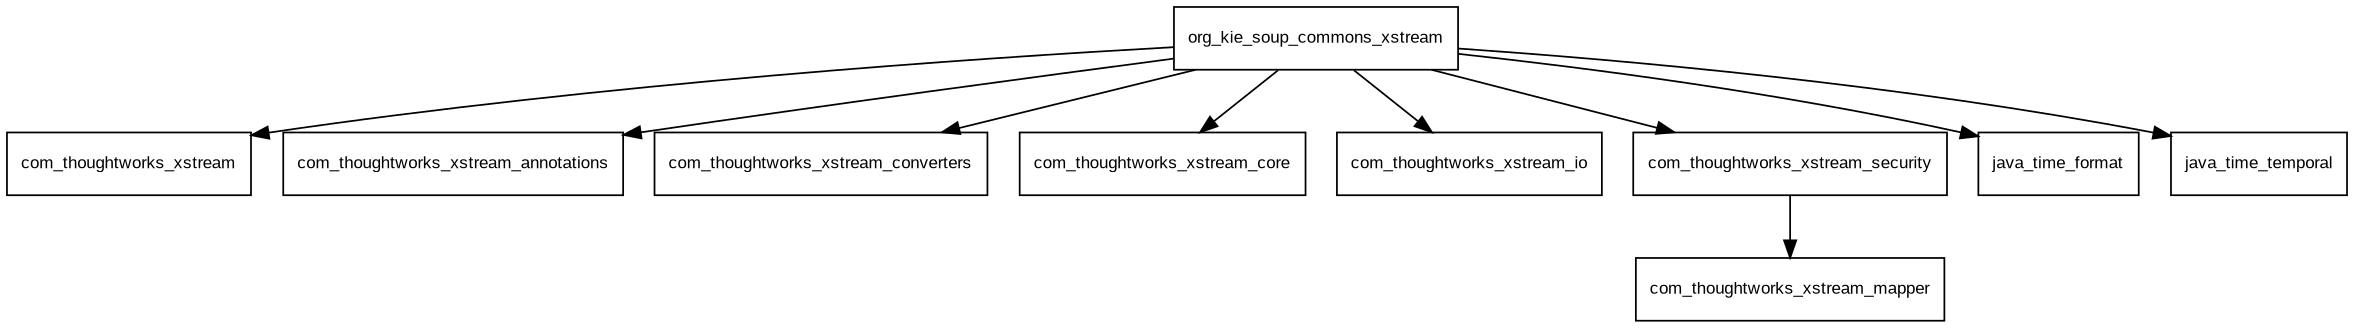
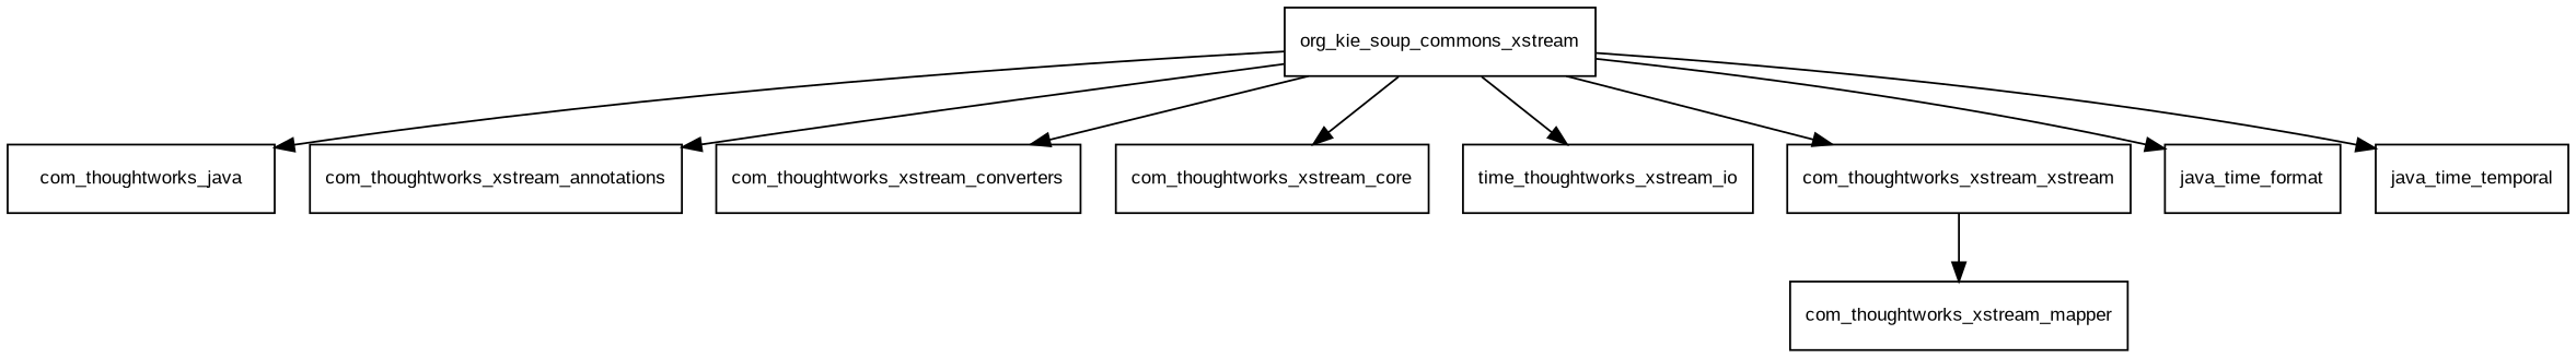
  digraph {
    fontname="Liberation Sans"
    node [fontname="Liberation Sans" fontsize=10.0 shape=box]
    edge [fontname="Liberation Sans"]
    org_kie_soup_commons_xstream
-   com_thoughtworks_xstream
+   com_thoughtworks_xstream [label=com_thoughtworks_java]
    com_thoughtworks_xstream_annotations
    com_thoughtworks_xstream_converters
    com_thoughtworks_xstream_core
-   com_thoughtworks_xstream_io
-   com_thoughtworks_xstream_security
+   com_thoughtworks_xstream_io [label=time_thoughtworks_xstream_io]
+   com_thoughtworks_xstream_security [label=com_thoughtworks_xstream_xstream]
    java_time_format
    java_time_temporal
    com_thoughtworks_xstream_mapper
    org_kie_soup_commons_xstream -> com_thoughtworks_xstream
    org_kie_soup_commons_xstream -> com_thoughtworks_xstream_annotations
    org_kie_soup_commons_xstream -> com_thoughtworks_xstream_converters
    org_kie_soup_commons_xstream -> com_thoughtworks_xstream_core
    org_kie_soup_commons_xstream -> com_thoughtworks_xstream_io
    org_kie_soup_commons_xstream -> com_thoughtworks_xstream_security
    org_kie_soup_commons_xstream -> java_time_format
    org_kie_soup_commons_xstream -> java_time_temporal
    com_thoughtworks_xstream_security -> com_thoughtworks_xstream_mapper
  }
